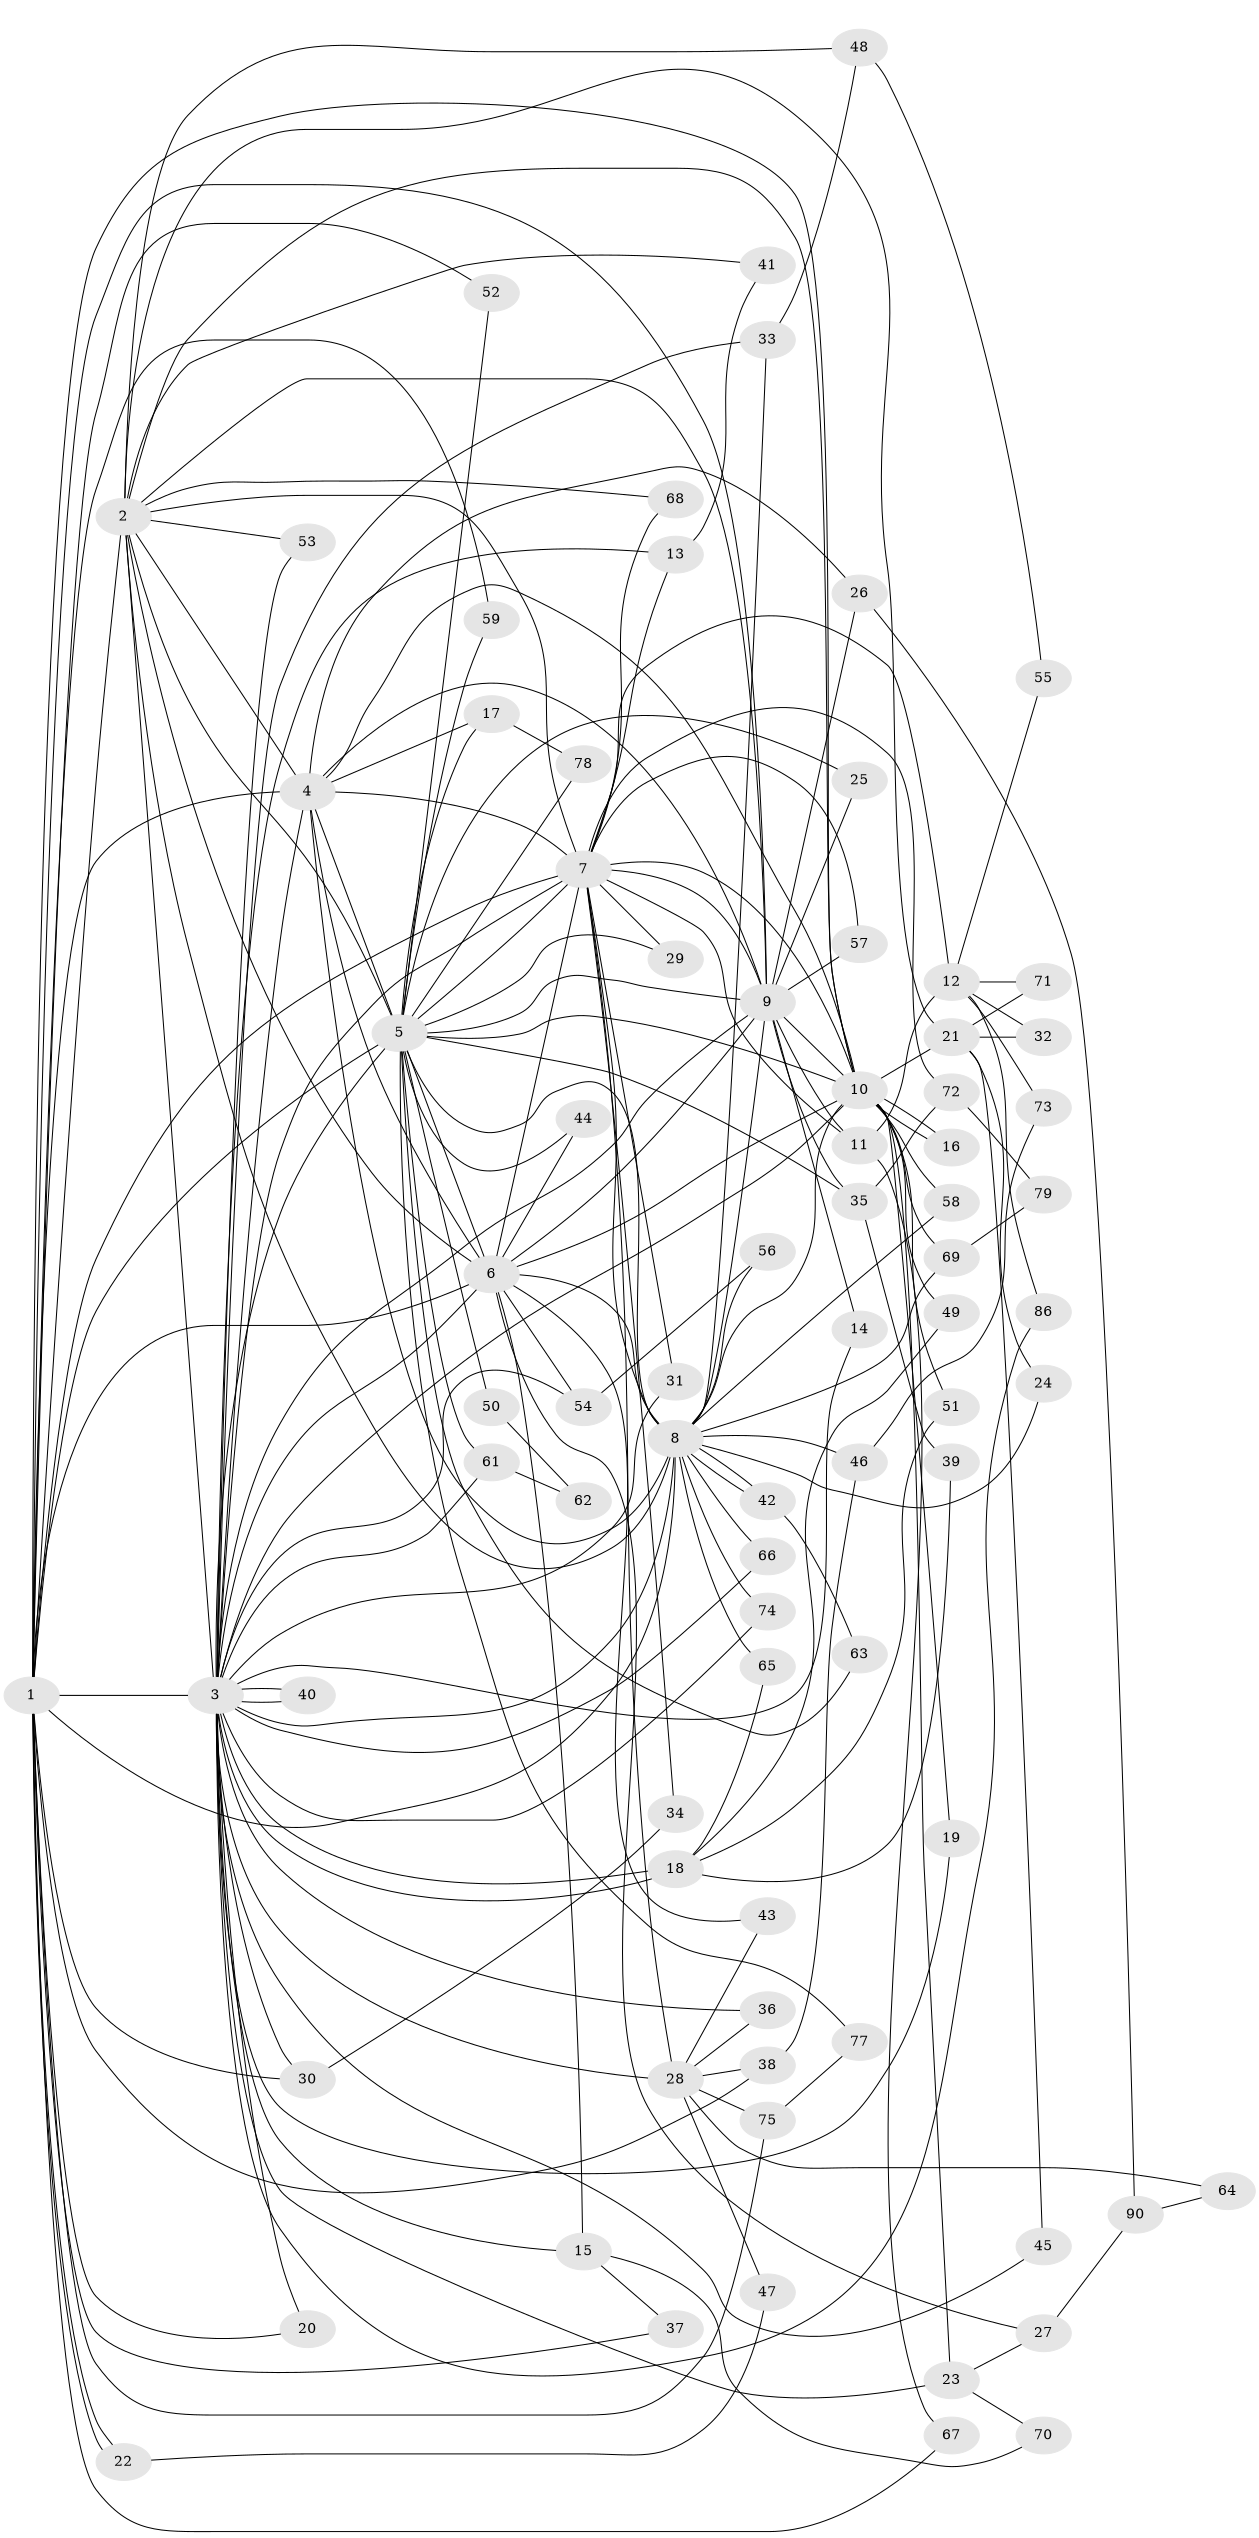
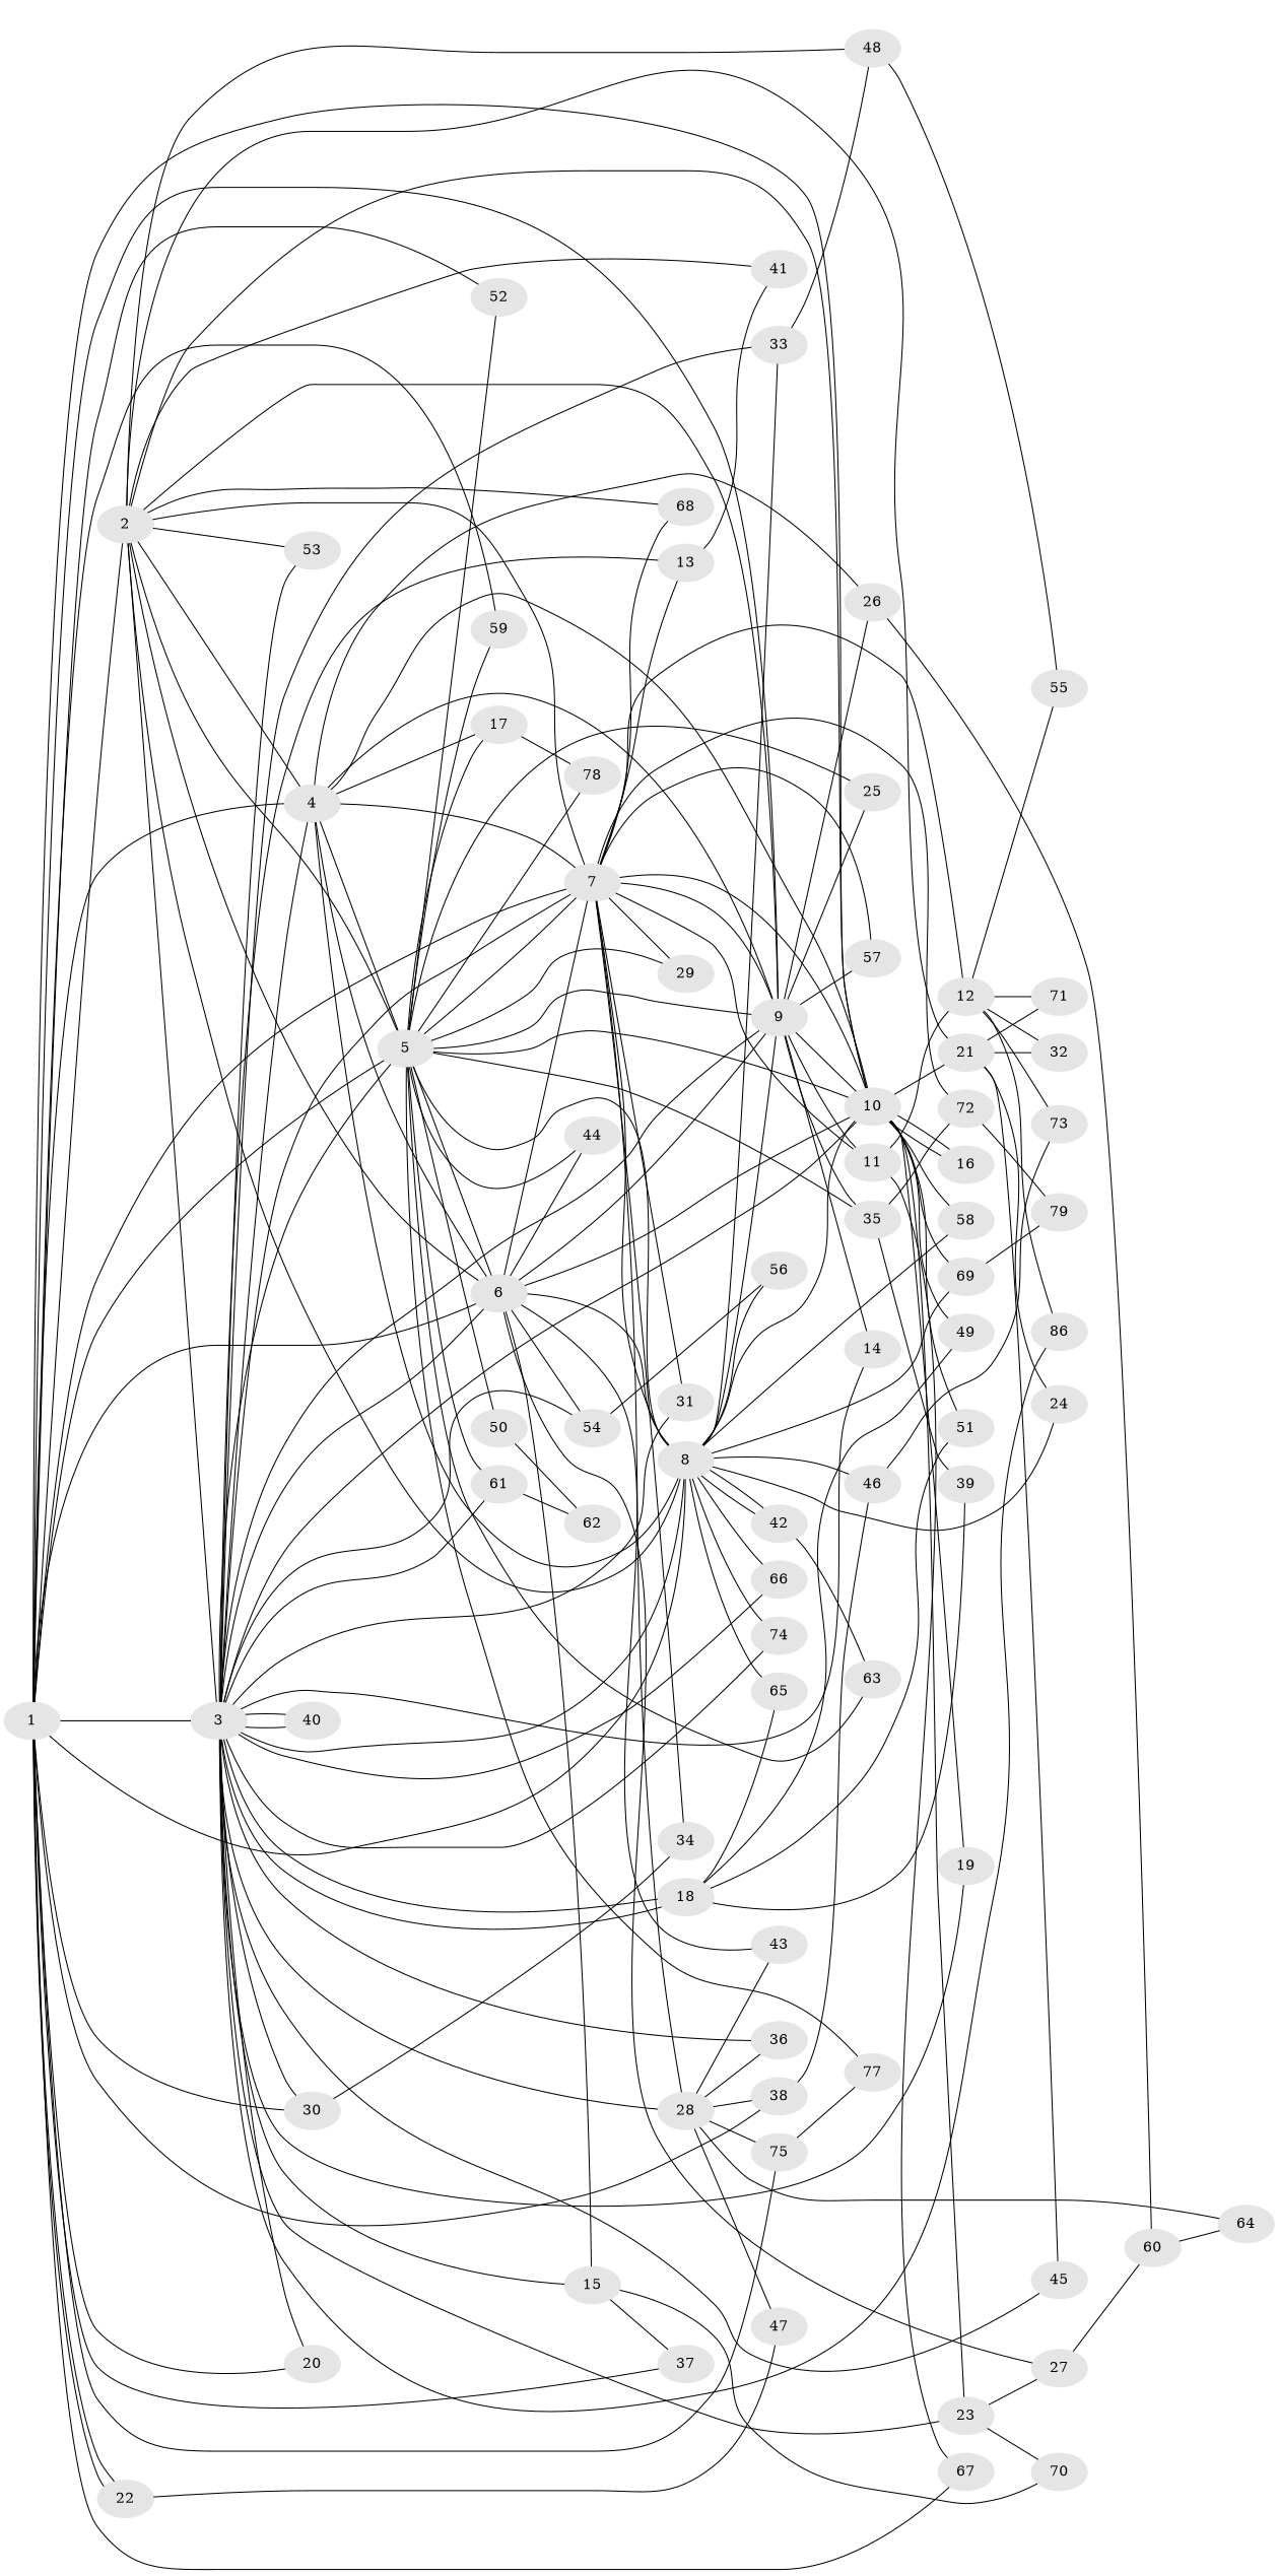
  graph {
    rankdir=LR
    node [color=gray90 style=filled]
    1
    2
    3
    4
    5
    6
    7
    8
    9
    10
    20
    22
    30
    37
    38
    52
    59
    67
    75
    21
    41
    48
    53
    68
    13
    14
    15
    18
    19
    23
    28
    31
    33
    36
    40
    45
    54
    61
    66
    74
    n41 [label=86]
    17
    26
    50
    25
    29
    35
    44
    63
    77
    78
    27
    43
    11
    12
    34
    57
    72
    24
    42
    46
    56
    58
    65
    69
    16
    49
    51
    47
    32
    71
    55
    70
    39
    64
    62
-   60 [label=90]
+   60
    73
    79
    1 -- 2
    1 -- 3
    1 -- 4
    1 -- 5
    1 -- 6
    1 -- 7
    1 -- 8
    1 -- 9
    1 -- 10
    1 -- 20
    1 -- 22
    1 -- 22
    1 -- 30
    1 -- 37
    1 -- 38
    1 -- 52
    1 -- 59
    1 -- 67
    1 -- 75
    2 -- 3
    2 -- 4
    2 -- 5
    2 -- 6
    2 -- 7
    2 -- 8
    2 -- 9
    2 -- 10
    2 -- 21
    2 -- 41
    2 -- 48
    2 -- 53
    2 -- 68
    3 -- 4
    3 -- 5
    3 -- 6
    3 -- 7
    3 -- 8
    3 -- 9
    3 -- 10
    3 -- 20
    3 -- 30
    3 -- 53
    3 -- 13
    3 -- 14
    3 -- 15
    3 -- 18
    3 -- 18
    3 -- 19
    3 -- 23
    3 -- 28
    3 -- 31
    3 -- 33
    3 -- 36
    3 -- 40
    3 -- 40
    3 -- 45
    3 -- 54
    3 -- 61
    3 -- 66
    3 -- 74
    3 -- n41
    4 -- 5
    4 -- 6
    4 -- 7
    4 -- 8
    4 -- 9
    4 -- 10
    4 -- 17
    4 -- 26
    5 -- 6
    5 -- 7
    5 -- 8
    5 -- 9
    5 -- 10
    5 -- 52
    5 -- 59
    5 -- 61
    5 -- 17
    5 -- 50
    5 -- 25
    5 -- 29
    5 -- 35
    5 -- 44
    5 -- 63
    5 -- 77
    5 -- 78
    6 -- 7
    6 -- 8
    6 -- 9
    6 -- 10
    6 -- 15
    6 -- 54
    6 -- 44
    6 -- 27
    6 -- 43
    7 -- 8
    7 -- 9
    7 -- 10
    7 -- 68
    7 -- 13
    7 -- 28
    7 -- 31
    7 -- 29
    7 -- 11
    7 -- 12
    7 -- 34
    7 -- 57
    7 -- 72
    8 -- 9
    8 -- 10
    8 -- 33
    8 -- 66
    8 -- 74
    8 -- 24
    8 -- 42
    8 -- 42
    8 -- 46
    8 -- 56
    8 -- 58
    8 -- 65
    8 -- 69
    9 -- 10
    9 -- 14
    9 -- 26
    9 -- 25
    9 -- 35
    9 -- 11
    9 -- 57
    10 -- 21
    10 -- 19
    10 -- 23
    10 -- 58
    10 -- 69
    10 -- 16
    10 -- 16
    10 -- 49
    10 -- 51
    22 -- 47
    30 -- 34
    38 -- 46
    75 -- 77
    21 -- 45
    21 -- 24
    21 -- 32
    21 -- 71
    48 -- 55
    13 -- 41
    15 -- 37
    15 -- 70
    18 -- 65
    18 -- 49
    18 -- 51
    18 -- 39
    23 -- 27
    23 -- 70
    28 -- 38
    28 -- 75
    28 -- 36
    28 -- 43
    28 -- 47
    28 -- 64
    33 -- 48
    54 -- 56
    61 -- 62
    17 -- 78
    26 -- 60
    50 -- 62
    35 -- 72
    35 -- 39
    27 -- 60
    11 -- 67
    11 -- 12
    12 -- n41
    12 -- 32
    12 -- 71
    12 -- 55
    12 -- 73
    72 -- 79
    42 -- 63
    46 -- 73
    69 -- 79
    60 -- 64
  }
